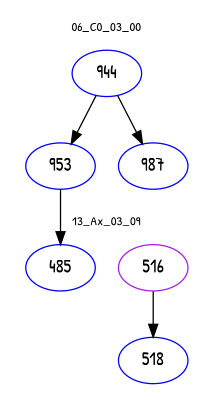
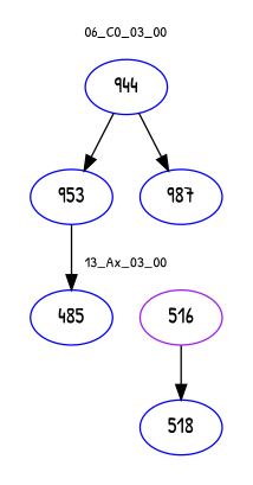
  digraph {
    fontname="Patrick Hand"
    node [color=blue fontname="Patrick Hand"]
    edge [color=black fontname="Patrick Hand"]
    n1 [color=purple label=516]
    n2 [label=518]
    n3 [label=485]
    n4 [label=944]
    n5 [label=953]
    n6 [label=987]
    subgraph cluster_1 {
      color=white
      fontsize=10
-     label="13_Ax_03_09"
+     label="13_Ax_03_00"
      n1
      n2
      n3
    }
    subgraph cluster_2 {
      color=white
      fontsize=10
      label="06_C0_03_00"
      n4
      n5
      n6
    }
    n1 -> n2
    n4 -> n5
    n4 -> n6
    n5 -> n3
  }
